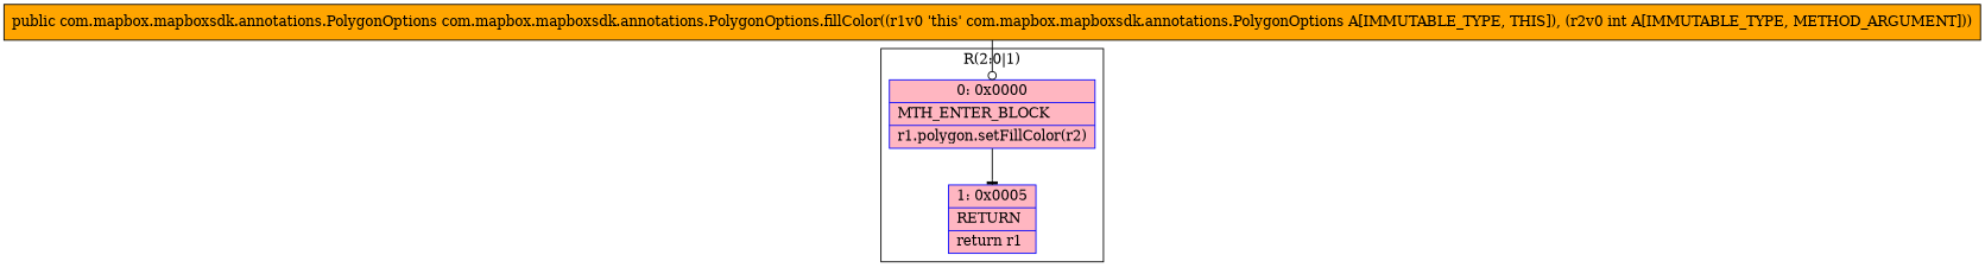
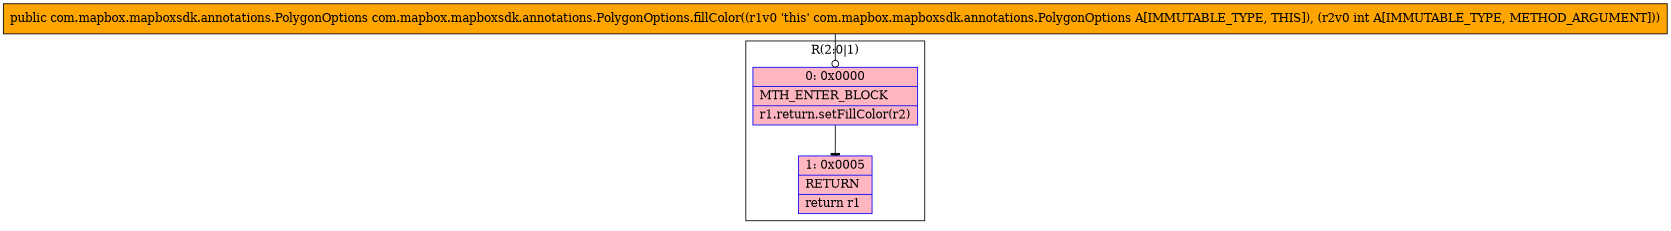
  digraph {
    node [color=blue shape=record style=filled fillcolor=lightpink]
-   n1 [label="{0\:\ 0x0000|MTH_ENTER_BLOCK\l|r1.polygon.setFillColor(r2)\l}"]
+   n1 [label="{0\:\ 0x0000|MTH_ENTER_BLOCK\l|r1.return.setFillColor(r2)\l}"]
    n2 [label="{1\:\ 0x0005|RETURN\l|return r1\l}"]
    n3 [label="{public com.mapbox.mapboxsdk.annotations.PolygonOptions com.mapbox.mapboxsdk.annotations.PolygonOptions.fillColor((r1v0 'this' com.mapbox.mapboxsdk.annotations.PolygonOptions A[IMMUTABLE_TYPE, THIS]), (r2v0 int A[IMMUTABLE_TYPE, METHOD_ARGUMENT])) }" fillcolor=orange color=""]
    subgraph cluster_1 {
      label="R(2:0|1)"
      n1
      n2
    }
    n1 -> n2 [arrowhead=tee]
    n3 -> n1 [arrowhead=odot]
  }
